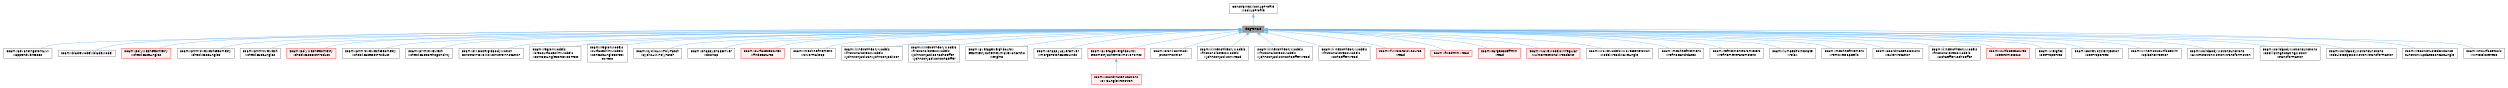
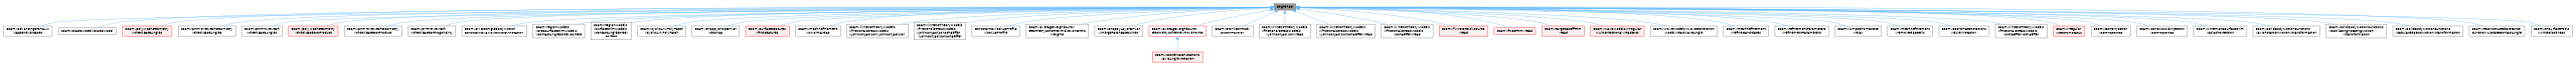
  digraph {
    rankdir=TB
    node [color=grey40 fillcolor=white fontname=Helvetica fontsize=10 shape=box style=filled]
    edge [color=steelblue1 dir=back fontname=Helvetica fontsize=10 labelfontname=Helvetica labelfontsize=10 style=solid]
    n1 [color=gray40 fillcolor=grey60 fontcolor=black height=0.2 label=degToRad width=0.4]
    n2 [height=0.2 label="Foam::advancingFrontAMI\l::appendNbrFaces" width=0.4]
    n3 [height=0.2 label="Foam::bladeModel::bladeModel" width=0.4]
    n4 [color=red fillcolor="#FFF0F0" height=0.2 label="Foam::polyMeshGeometry\l::checkFaceAngles" width=0.4]
    n5 [height=0.2 label="Foam::primitiveMeshGeometry\l::checkFaceAngles" width=0.4]
    n6 [height=0.2 label="Foam::primitiveMesh\l::checkFaceAngles" width=0.4]
    n7 [color=red fillcolor="#FFF0F0" height=0.2 label="Foam::polyMeshGeometry\l::checkFaceDotProduct" width=0.4]
    n8 [height=0.2 label="Foam::primitiveMeshGeometry\l::checkFaceDotProduct" width=0.4]
    n9 [height=0.2 label="Foam::primitiveMesh\l::checkFaceOrthogonality" width=0.4]
    n10 [height=0.2 label="Foam::sixDoFRigidBodyMotion\lConstraints::axis::constrainRotation" width=0.4]
    n11 [height=0.2 label="Foam::regionModels\l::areaSurfaceFilmModels\l::contactAngleForce::correct" width=0.4]
    n12 [height=0.2 label="Foam::regionModels\l::surfaceFilmModels\l::contactAngleForce::\lcorrect" width=0.4]
    n13 [height=0.2 label="Foam::cyclicAMIPolyPatch\l::cyclicAMIPolyPatch" width=0.4]
    n14 [height=0.2 label="Foam::snappySnapDriver\l::doSnap" width=0.4]
    n15 [color=red fillcolor="#FFF0F0" height=0.2 label="Foam::surfaceFeatures\l::findFeatures" width=0.4]
    n16 [height=0.2 label="Foam::meshRefinement\l::isNormalGap" width=0.4]
    n17 [height=0.2 label="Foam::kineticTheoryModels\l::frictionalStressModels\l::JohnsonJackson::JohnsonJackson" width=0.4]
    n18 [height=0.2 label="Foam::kineticTheoryModels\l::frictionalStressModels\l::JohnsonJacksonSchaeffer\l::JohnsonJacksonSchaeffer" width=0.4]
    n19 [height=0.2 label="Constraints::lookupProfile\l::lookupProfile" width=0.4]
    n20 [height=0.2 label="Foam::averageNeighbourFv\lGeometryScheme::makeNonOrtho\lWeights" width=0.4]
    n21 [height=0.2 label="Foam::snappyLayerDriver\l::mergePatchFacesUndo" width=0.4]
    n22 [color=red height=0.2 label="Foam::averageNeighbourFv\lGeometryScheme::movePoints" width=0.4]
    n23 [height=0.2 label="Foam::crankConRod::\lpistonPosition" width=0.4]
    n24 [height=0.2 label="Foam::kineticTheoryModels\l::frictionalStressModels\l::JohnsonJackson::read" width=0.4]
    n25 [height=0.2 label="Foam::kineticTheoryModels\l::frictionalStressModels\l::JohnsonJacksonSchaeffer::read" width=0.4]
    n26 [height=0.2 label="Foam::kineticTheoryModels\l::frictionalStressModels\l::Schaeffer::read" width=0.4]
    n27 [color=red fillcolor="#FFF0F0" height=0.2 label="Foam::fv::rotorDiskSource\l::read" width=0.4]
    n28 [color=red fillcolor="#FFF0F0" height=0.2 label="Foam::fixedTrim::read" width=0.4]
    n29 [color=red fillcolor="#FFF0F0" height=0.2 label="Foam::targetCoeffTrim\l::read" width=0.4]
    n30 [color=red fillcolor="#FFF0F0" height=0.2 label="Foam::waveModels::irregular\lMultiDirectional::readDict" width=0.4]
    n31 [height=0.2 label="Foam::waveModels::waveGeneration\lModel::readWaveAngle" width=0.4]
    n32 [height=0.2 label="Foam::meshRefinement\l::refineCandidates" width=0.4]
    n33 [height=0.2 label="Foam::refinementParameters\l::refinementParameters" width=0.4]
    n34 [height=0.2 label="Foam::lumpedPointState\l::relax" width=0.4]
    n35 [height=0.2 label="Foam::meshRefinement\l::removeGapCells" width=0.4]
    n36 [height=0.2 label="Foam::coordinateRotations\l::euler::rotation" width=0.4]
    n37 [height=0.2 label="Foam::kineticTheoryModels\l::frictionalStressModels\l::Schaeffer::Schaeffer" width=0.4]
-   n38 [color=red fillcolor="#FFF0F0" height=0.2 label="Foam::surfaceFeatures\l::setFromStatus" width=0.4]
-   n39 [height=0.2 label="Foam::Weights\l::setProperties" width=0.4]
+   n38 [color=red fillcolor="#FFF0F0" height=0.2 label="Foam::irregular\l::setFromStatus" width=0.4]
+   n39 [height=0.2 label="Foam::ConeInjection\l::setProperties" width=0.4]
    n40 [height=0.2 label="Foam::ConeNozzleInjection\l::setProperties" width=0.4]
    n41 [height=0.2 label="Foam::KinematicSurfaceFilm\l::splashDirection" width=0.4]
    n42 [height=0.2 label="Foam::solidBodyMotionFunctions\l::axisRotationMotion::transformation" width=0.4]
    n43 [height=0.2 label="Foam::solidBodyMotionFunctions\l::oscillatingRotatingMotion\l::transformation" width=0.4]
    n44 [height=0.2 label="Foam::solidBodyMotionFunctions\l::tabulated6DoFMotion::transformation" width=0.4]
    n45 [height=0.2 label="Foam::reconstructedDistance\lFunction::updateContactAngle" width=0.4]
    n46 [height=0.2 label="Foam::triSurfaceTools\l::writeCloseness" width=0.4]
    n47 [color=red fillcolor="#FFF0F0" height=0.2 label="Foam::coordinateRotations\l::axisAngle::rotation" width=0.4]
    n1 -> n2
    n1 -> n3
    n1 -> n4
    n1 -> n5
    n1 -> n6
    n1 -> n7
    n1 -> n8
    n1 -> n9
    n1 -> n10
    n1 -> n11
    n1 -> n12
    n1 -> n13
    n1 -> n14
    n1 -> n15
    n1 -> n16
    n1 -> n17
    n1 -> n18
-   n19 -> n1
+   n1 -> n19
    n1 -> n20
    n1 -> n21
    n1 -> n22
    n1 -> n23
    n1 -> n24
    n1 -> n25
    n1 -> n26
    n1 -> n27
    n1 -> n28
    n1 -> n29
    n1 -> n30
    n1 -> n31
    n1 -> n32
    n1 -> n33
    n1 -> n34
    n1 -> n35
    n1 -> n36
    n1 -> n37
    n1 -> n38
    n1 -> n39
    n1 -> n40
    n1 -> n41
    n1 -> n42
    n1 -> n43
    n1 -> n44
    n1 -> n45
    n1 -> n46
    n22 -> n47
  }
